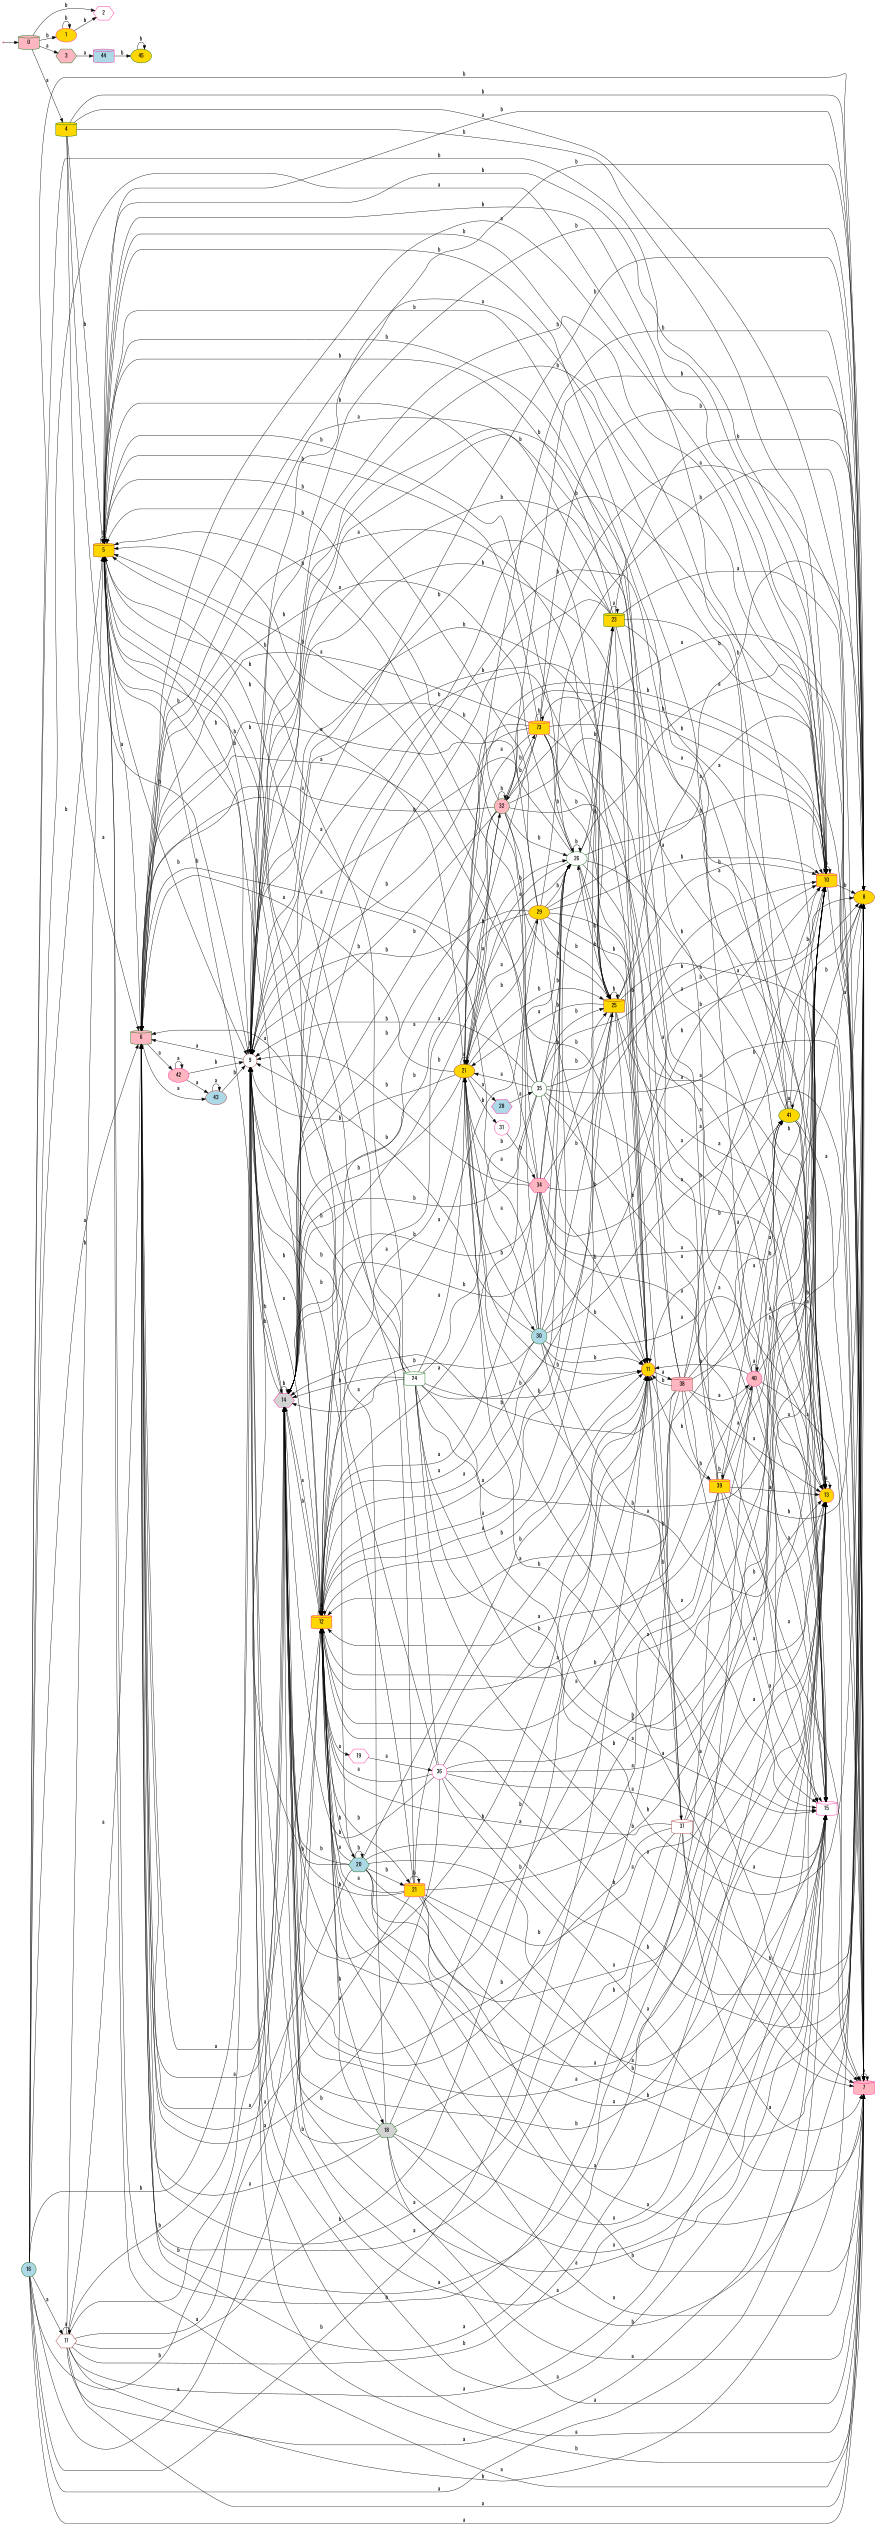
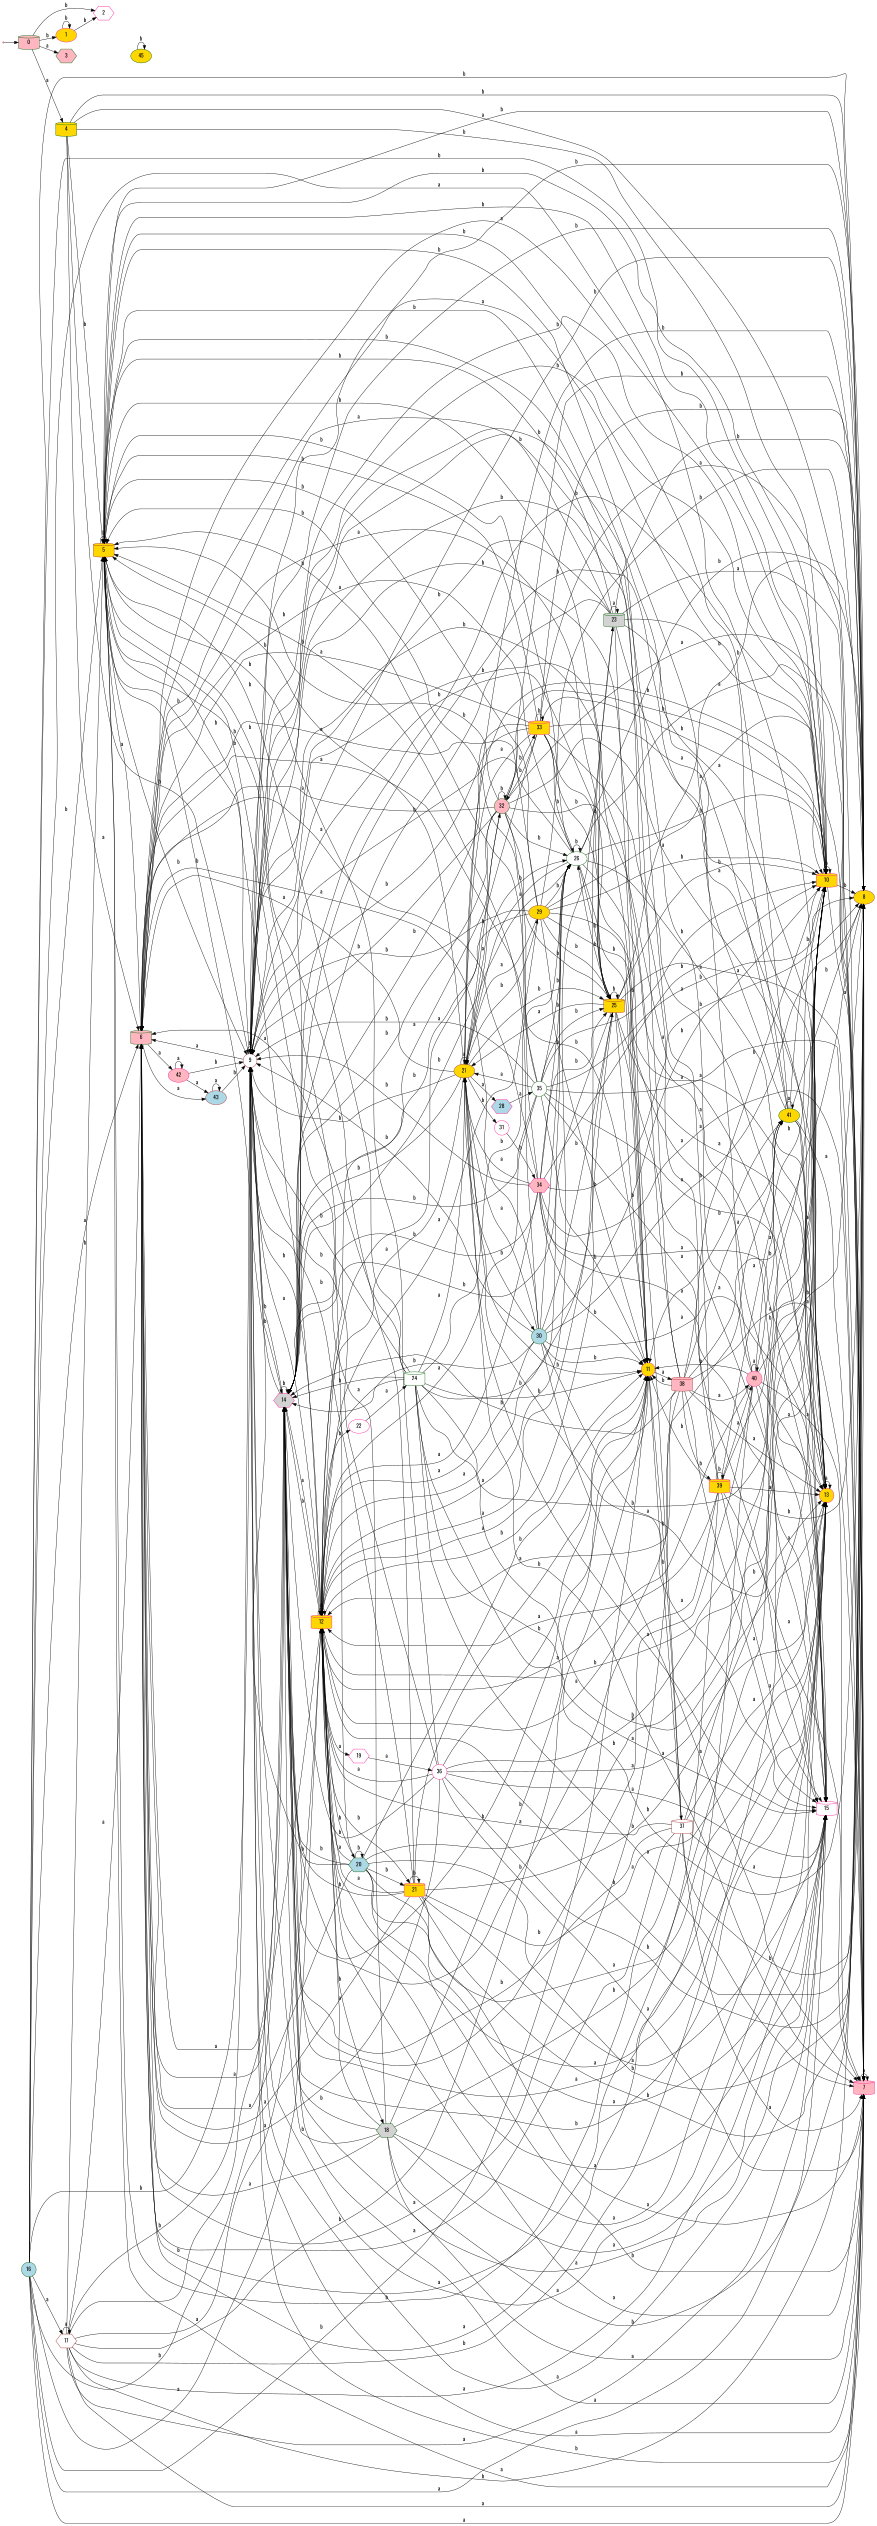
  digraph {
    fontname=Oswald
    rankdir=LR
    node [color=deeppink fillcolor=gold fontname=Oswald shape=cylinder style=filled]
    edge [fontname=Oswald]
    dummy0 [color=brown fillcolor=lightpink shape=point]
    0 [color=darkgreen fillcolor=lightpink]
    1 [shape=ellipse]
    2 [fillcolor=white shape=hexagon]
    3 [color=darkgreen fillcolor=lightpink shape=hexagon]
    4 [color=darkgreen]
-   44 [fillcolor=lightblue]
    5 [color=brown]
    6 [color=darkgreen fillcolor=lightpink]
    7 [fillcolor=lightpink]
    8 [color=brown shape=ellipse]
    9 [color=brown fillcolor=white shape=circle]
    10
    45 [color=darkgreen shape=ellipse]
    42 [fillcolor=lightpink shape=ellipse]
    43 [color=brown fillcolor=lightblue shape=ellipse]
    11 [shape=circle]
    12
    13 [shape=circle]
    14 [fillcolor=lightgrey shape=hexagon]
    15 [fillcolor=white]
    37 [color=brown fillcolor=white]
    38 [color=brown fillcolor=lightpink]
    18 [color=darkgreen fillcolor=lightgrey shape=hexagon]
    19 [fillcolor=white shape=hexagon]
    20 [color=darkgreen fillcolor=lightblue shape=hexagon]
    21
-   23 [color=darkgreen]
+   22 [fillcolor=white shape=ellipse]
+   23 [color=darkgreen fillcolor=lightgrey]
    39
    40 [fillcolor=lightpink shape=circle]
    41 [color=darkgreen shape=ellipse]
    36 [fillcolor=white shape=circle]
    24 [color=darkgreen fillcolor=white]
    16 [color=darkgreen fillcolor=lightblue shape=circle]
    17 [color=brown fillcolor=white shape=hexagon]
    25 [color=brown]
    26 [color=darkgreen fillcolor=white shape=ellipse]
    27 [color=brown shape=ellipse]
    28 [fillcolor=lightblue shape=hexagon]
    29 [color=brown shape=ellipse]
    30 [color=darkgreen fillcolor=lightblue shape=circle]
    31 [fillcolor=white shape=circle]
    32 [color=darkgreen fillcolor=lightpink shape=circle]
    35 [color=darkgreen fillcolor=white shape=circle]
    34 [fillcolor=lightpink shape=hexagon]
-   33 [label=73]
+   33
    dummy0 -> 0
    0 -> 1 [label=b]
    0 -> 2 [label=b]
    0 -> 3 [label=a]
    0 -> 4 [label=a]
    1 -> 1 [label=b]
    1 -> 2 [label=b]
-   3 -> 44 [label=a]
    4 -> 5 [label=b]
    4 -> 6 [label=a]
    4 -> 7 [label=a]
    4 -> 8 [label=b]
    4 -> 9 [label=b]
    4 -> 10 [label=b]
-   44 -> 45 [label=b]
    5 -> 5 [label=b]
    5 -> 6 [label=a]
    5 -> 7 [label=a]
    5 -> 8 [label=b]
    5 -> 9 [label=b]
    5 -> 10 [label=b]
    6 -> 42 [label=a]
    6 -> 43 [label=a]
    7 -> 7 [label=a]
    7 -> 9 [label=b]
    8 -> 9 [label=b]
    9 -> 5 [label=b]
    9 -> 6 [label=a]
    9 -> 7 [label=a]
    9 -> 8 [label=b]
    9 -> 9 [label=b]
    9 -> 10 [label=b]
    9 -> 11 [label=b]
    9 -> 12 [label=a]
    9 -> 13 [label=a]
    9 -> 14 [label=b]
    9 -> 15 [label=a]
    10 -> 5 [label=b]
    10 -> 6 [label=a]
    10 -> 7 [label=a]
    10 -> 8 [label=b]
    10 -> 9 [label=b]
    10 -> 10 [label=b]
    45 -> 45 [label=b]
    42 -> 9 [label=b]
    42 -> 42 [label=a]
    42 -> 43 [label=a]
    43 -> 9 [label=b]
    43 -> 43 [label=a]
    11 -> 37 [label=b]
    11 -> 38 [label=a]
    12 -> 5 [label=b]
    12 -> 6 [label=a]
    12 -> 7 [label=a]
    12 -> 8 [label=b]
    12 -> 9 [label=b]
    12 -> 10 [label=b]
    12 -> 11 [label=b]
    12 -> 12 [label=a]
    12 -> 13 [label=a]
    12 -> 14 [label=b]
    12 -> 15 [label=a]
    12 -> 18 [label=b]
    12 -> 19 [label=a]
    12 -> 20 [label=b]
    12 -> 21 [label=b]
+   12 -> 22 [label=b]
    12 -> 23 [label=a]
    13 -> 13 [label=a]
    13 -> 14 [label=b]
    14 -> 5 [label=b]
    14 -> 6 [label=a]
    14 -> 7 [label=a]
    14 -> 8 [label=b]
    14 -> 9 [label=b]
    14 -> 10 [label=b]
    14 -> 11 [label=b]
    14 -> 12 [label=a]
    14 -> 13 [label=a]
    14 -> 14 [label=b]
    14 -> 15 [label=a]
    37 -> 5 [label=b]
    37 -> 6 [label=a]
    37 -> 7 [label=a]
    37 -> 8 [label=b]
    37 -> 9 [label=b]
    37 -> 10 [label=b]
    37 -> 11 [label=b]
    37 -> 12 [label=a]
    37 -> 13 [label=a]
    37 -> 14 [label=b]
    37 -> 15 [label=a]
    38 -> 5 [label=b]
    38 -> 6 [label=a]
    38 -> 7 [label=a]
    38 -> 8 [label=b]
    38 -> 9 [label=b]
    38 -> 10 [label=b]
    38 -> 11 [label=b]
    38 -> 12 [label=a]
    38 -> 13 [label=a]
    38 -> 14 [label=b]
    38 -> 15 [label=a]
    38 -> 39 [label=b]
    38 -> 40 [label=a]
    38 -> 41 [label=a]
    18 -> 5 [label=b]
    18 -> 6 [label=a]
    18 -> 7 [label=a]
    18 -> 8 [label=b]
    18 -> 9 [label=b]
    18 -> 10 [label=b]
    18 -> 11 [label=b]
    18 -> 12 [label=a]
    18 -> 13 [label=a]
    18 -> 14 [label=b]
    18 -> 15 [label=a]
    19 -> 36 [label=a]
    20 -> 5 [label=b]
    20 -> 6 [label=a]
    20 -> 7 [label=b]
    20 -> 8 [label=b]
    20 -> 9 [label=b]
    20 -> 10 [label=b]
    20 -> 11 [label=b]
    20 -> 12 [label=a]
    20 -> 13 [label=a]
    20 -> 14 [label=b]
    20 -> 15 [label=a]
    20 -> 20 [label=b]
    20 -> 21 [label=b]
    21 -> 5 [label=b]
    21 -> 6 [label=a]
    21 -> 7 [label=a]
    21 -> 8 [label=b]
    21 -> 9 [label=b]
    21 -> 10 [label=b]
    21 -> 11 [label=b]
    21 -> 12 [label=a]
    21 -> 13 [label=a]
    21 -> 14 [label=b]
    21 -> 15 [label=a]
    21 -> 21 [label=b]
+   22 -> 24 [label=a]
    23 -> 5 [label=b]
    23 -> 6 [label=a]
    23 -> 7 [label=a]
    23 -> 8 [label=b]
    23 -> 9 [label=b]
    23 -> 10 [label=b]
    23 -> 11 [label=b]
    23 -> 12 [label=a]
    23 -> 13 [label=a]
    23 -> 14 [label=b]
    23 -> 15 [label=a]
    23 -> 23 [label=a]
    39 -> 5 [label=b]
    39 -> 6 [label=a]
    39 -> 7 [label=a]
    39 -> 8 [label=b]
    39 -> 9 [label=b]
    39 -> 10 [label=b]
    39 -> 11 [label=b]
    39 -> 12 [label=a]
    39 -> 13 [label=a]
    39 -> 14 [label=b]
    39 -> 15 [label=a]
    39 -> 39 [label=b]
    39 -> 40 [label=a]
    39 -> 41 [label=a]
    40 -> 5 [label=b]
    40 -> 6 [label=a]
    40 -> 7 [label=a]
    40 -> 8 [label=b]
    40 -> 9 [label=b]
    40 -> 10 [label=b]
    40 -> 11 [label=b]
    40 -> 12 [label=a]
    40 -> 13 [label=a]
    40 -> 14 [label=b]
    40 -> 15 [label=a]
    40 -> 40 [label=a]
    40 -> 41 [label=a]
    41 -> 5 [label=b]
    41 -> 6 [label=a]
    41 -> 7 [label=a]
    41 -> 8 [label=b]
    41 -> 9 [label=b]
    41 -> 10 [label=b]
    41 -> 11 [label=b]
    41 -> 12 [label=a]
    41 -> 13 [label=a]
    41 -> 14 [label=b]
    41 -> 15 [label=a]
    41 -> 41 [label=a]
    36 -> 5 [label=b]
    36 -> 6 [label=a]
    36 -> 7 [label=a]
    36 -> 8 [label=b]
    36 -> 9 [label=b]
    36 -> 10 [label=b]
    36 -> 11 [label=b]
    36 -> 12 [label=a]
    36 -> 13 [label=a]
    36 -> 14 [label=b]
    36 -> 15 [label=a]
    24 -> 5 [label=b]
    24 -> 6 [label=a]
    24 -> 7 [label=a]
    24 -> 8 [label=b]
    24 -> 9 [label=b]
    24 -> 10 [label=b]
    24 -> 11 [label=b]
    24 -> 12 [label=a]
    24 -> 13 [label=a]
    24 -> 14 [label=b]
    24 -> 15 [label=a]
    24 -> 25 [label=b]
    24 -> 26 [label=b]
    24 -> 27 [label=a]
    16 -> 5 [label=b]
    16 -> 6 [label=a]
    16 -> 7 [label=a]
    16 -> 8 [label=b]
    16 -> 9 [label=b]
    16 -> 10 [label=b]
    16 -> 11 [label=b]
    16 -> 12 [label=a]
    16 -> 13 [label=a]
    16 -> 14 [label=b]
    16 -> 15 [label=a]
    16 -> 17 [label=a]
    17 -> 5 [label=b]
    17 -> 6 [label=a]
    17 -> 7 [label=a]
    17 -> 8 [label=b]
    17 -> 9 [label=b]
    17 -> 10 [label=b]
    17 -> 11 [label=b]
    17 -> 12 [label=a]
    17 -> 13 [label=a]
    17 -> 14 [label=b]
    17 -> 15 [label=a]
    17 -> 17 [label=a]
    25 -> 5 [label=b]
    25 -> 6 [label=a]
    25 -> 7 [label=a]
    25 -> 8 [label=b]
    25 -> 9 [label=b]
    25 -> 10 [label=b]
    25 -> 11 [label=b]
    25 -> 12 [label=a]
    25 -> 13 [label=a]
    25 -> 14 [label=b]
    25 -> 15 [label=a]
    25 -> 25 [label=b]
    25 -> 26 [label=b]
    25 -> 27 [label=a]
    26 -> 5 [label=b]
    26 -> 6 [label=a]
    26 -> 7 [label=a]
-   26 -> 23 [label=b]
+   26 -> 8 [label=b]
    26 -> 9 [label=b]
    26 -> 10 [label=b]
    26 -> 11 [label=b]
    26 -> 12 [label=a]
    26 -> 13 [label=a]
    26 -> 14 [label=b]
    26 -> 15 [label=a]
    26 -> 25 [label=b]
    26 -> 26 [label=b]
    26 -> 27 [label=a]
    27 -> 5 [label=b]
    27 -> 6 [label=a]
    27 -> 7 [label=a]
    27 -> 8 [label=b]
    27 -> 9 [label=b]
    27 -> 10 [label=b]
    27 -> 11 [label=b]
    27 -> 12 [label=a]
    27 -> 13 [label=a]
    27 -> 14 [label=b]
    27 -> 15 [label=a]
    27 -> 25 [label=b]
    27 -> 26 [label=b]
    27 -> 27 [label=a]
    27 -> 28 [label=a]
    27 -> 29 [label=b]
    27 -> 30 [label=b]
    27 -> 31 [label=b]
    27 -> 32 [label=b]
    28 -> 35 [label=a]
    29 -> 5 [label=b]
    29 -> 6 [label=a]
    29 -> 7 [label=a]
    29 -> 8 [label=b]
    29 -> 9 [label=b]
    29 -> 10 [label=b]
    29 -> 11 [label=b]
    29 -> 12 [label=a]
    29 -> 13 [label=a]
    29 -> 14 [label=b]
    29 -> 15 [label=a]
    29 -> 25 [label=b]
    29 -> 26 [label=b]
    29 -> 27 [label=a]
    30 -> 5 [label=b]
    30 -> 6 [label=a]
    30 -> 7 [label=a]
    30 -> 8 [label=b]
    30 -> 9 [label=b]
    30 -> 10 [label=b]
    30 -> 11 [label=b]
    30 -> 12 [label=a]
    30 -> 13 [label=a]
    30 -> 14 [label=b]
    30 -> 15 [label=a]
    30 -> 25 [label=b]
    30 -> 26 [label=b]
    30 -> 27 [label=a]
    31 -> 34 [label=b]
    32 -> 5 [label=b]
    32 -> 6 [label=a]
    32 -> 7 [label=a]
    32 -> 8 [label=b]
    32 -> 9 [label=b]
    32 -> 10 [label=b]
    32 -> 11 [label=b]
    32 -> 12 [label=a]
    32 -> 13 [label=a]
    32 -> 14 [label=b]
    32 -> 15 [label=a]
    32 -> 25 [label=b]
    32 -> 26 [label=b]
    32 -> 27 [label=a]
    32 -> 32 [label=b]
    32 -> 33 [label=b]
    35 -> 5 [label=b]
    35 -> 6 [label=a]
    35 -> 7 [label=a]
    35 -> 8 [label=b]
    35 -> 9 [label=b]
    35 -> 10 [label=b]
    35 -> 11 [label=b]
    35 -> 12 [label=a]
    35 -> 13 [label=a]
    35 -> 14 [label=b]
    35 -> 15 [label=a]
    35 -> 25 [label=b]
    35 -> 26 [label=b]
    35 -> 27 [label=a]
    34 -> 5 [label=b]
    34 -> 6 [label=a]
    34 -> 7 [label=a]
    34 -> 8 [label=b]
    34 -> 9 [label=b]
    34 -> 10 [label=b]
    34 -> 11 [label=b]
    34 -> 12 [label=a]
    34 -> 13 [label=a]
    34 -> 14 [label=b]
    34 -> 15 [label=a]
    34 -> 25 [label=b]
    34 -> 26 [label=b]
    34 -> 27 [label=a]
    33 -> 5 [label=b]
    33 -> 6 [label=a]
    33 -> 7 [label=a]
    33 -> 8 [label=b]
    33 -> 9 [label=b]
    33 -> 10 [label=b]
    33 -> 11 [label=b]
    33 -> 12 [label=a]
    33 -> 13 [label=a]
    33 -> 14 [label=b]
    33 -> 15 [label=a]
    33 -> 25 [label=b]
    33 -> 26 [label=b]
    33 -> 27 [label=a]
    33 -> 32 [label=b]
    33 -> 33 [label=b]
  }
